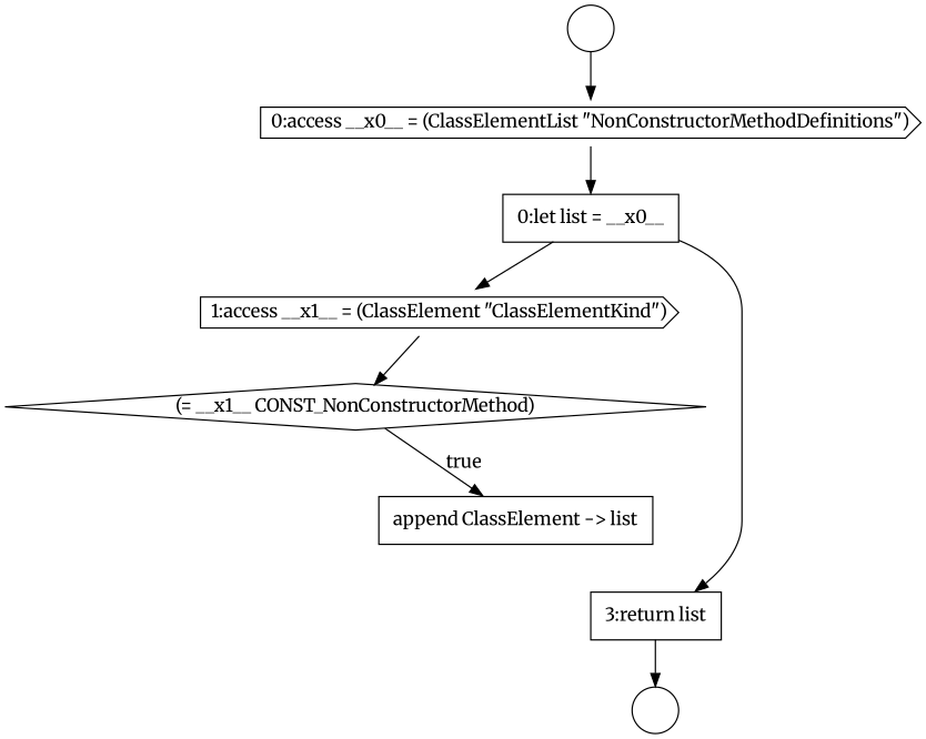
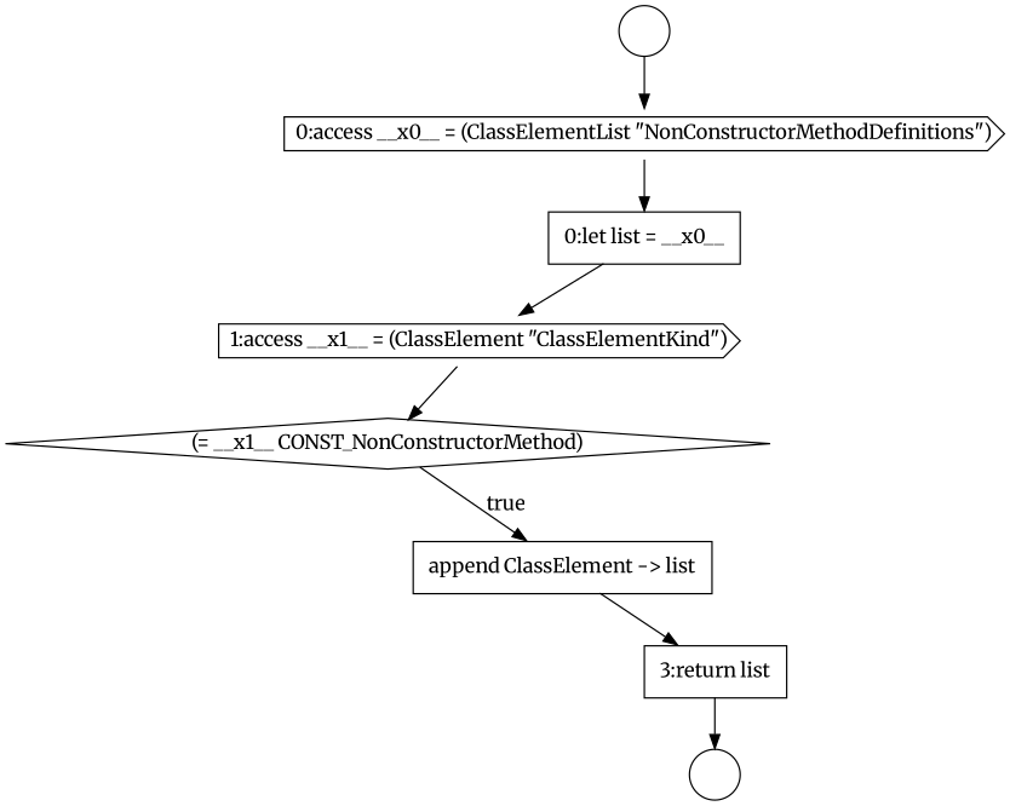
  digraph {
    fontname=Merriweather
    node [color=black fillcolor=white fontname=Merriweather shape=none style=filled]
    edge [color=black fontname=Merriweather]
    n1 [label=<<font color="black">     <table border="0" cellborder="1" cellspacing="0" cellpadding="10">       <tr><td align="left">0:let list = __x0__</td></tr>     </table>   </font>> margin=0]
    n2 [label=<<font color="black">1:access __x1__ = (ClassElement &quot;ClassElementKind&quot;)</font>> shape=cds]
    n3 [label=<<font color="black">(= __x1__ CONST_NonConstructorMethod)</font>> shape=diamond]
    n4 [label=" " shape=circle]
    n5 [label=<<font color="black">0:access __x0__ = (ClassElementList &quot;NonConstructorMethodDefinitions&quot;)</font>> shape=cds]
    n6 [label=<<font color="black">     <table border="0" cellborder="1" cellspacing="0" cellpadding="10">       <tr><td align="left">append ClassElement -&gt; list</td></tr>     </table>   </font>> margin=0]
    n7 [label=" " shape=circle]
    n8 [label=<<font color="black">     <table border="0" cellborder="1" cellspacing="0" cellpadding="10">       <tr><td align="left">3:return list</td></tr>     </table>   </font>> margin=0]
    n1 -> n2
    n2 -> n3
    n3 -> n6 [label=<<font color="black">true</font>>]
    n4 -> n5
    n5 -> n1
-   n1 -> n8
+   n6 -> n8
    n8 -> n7
  }
